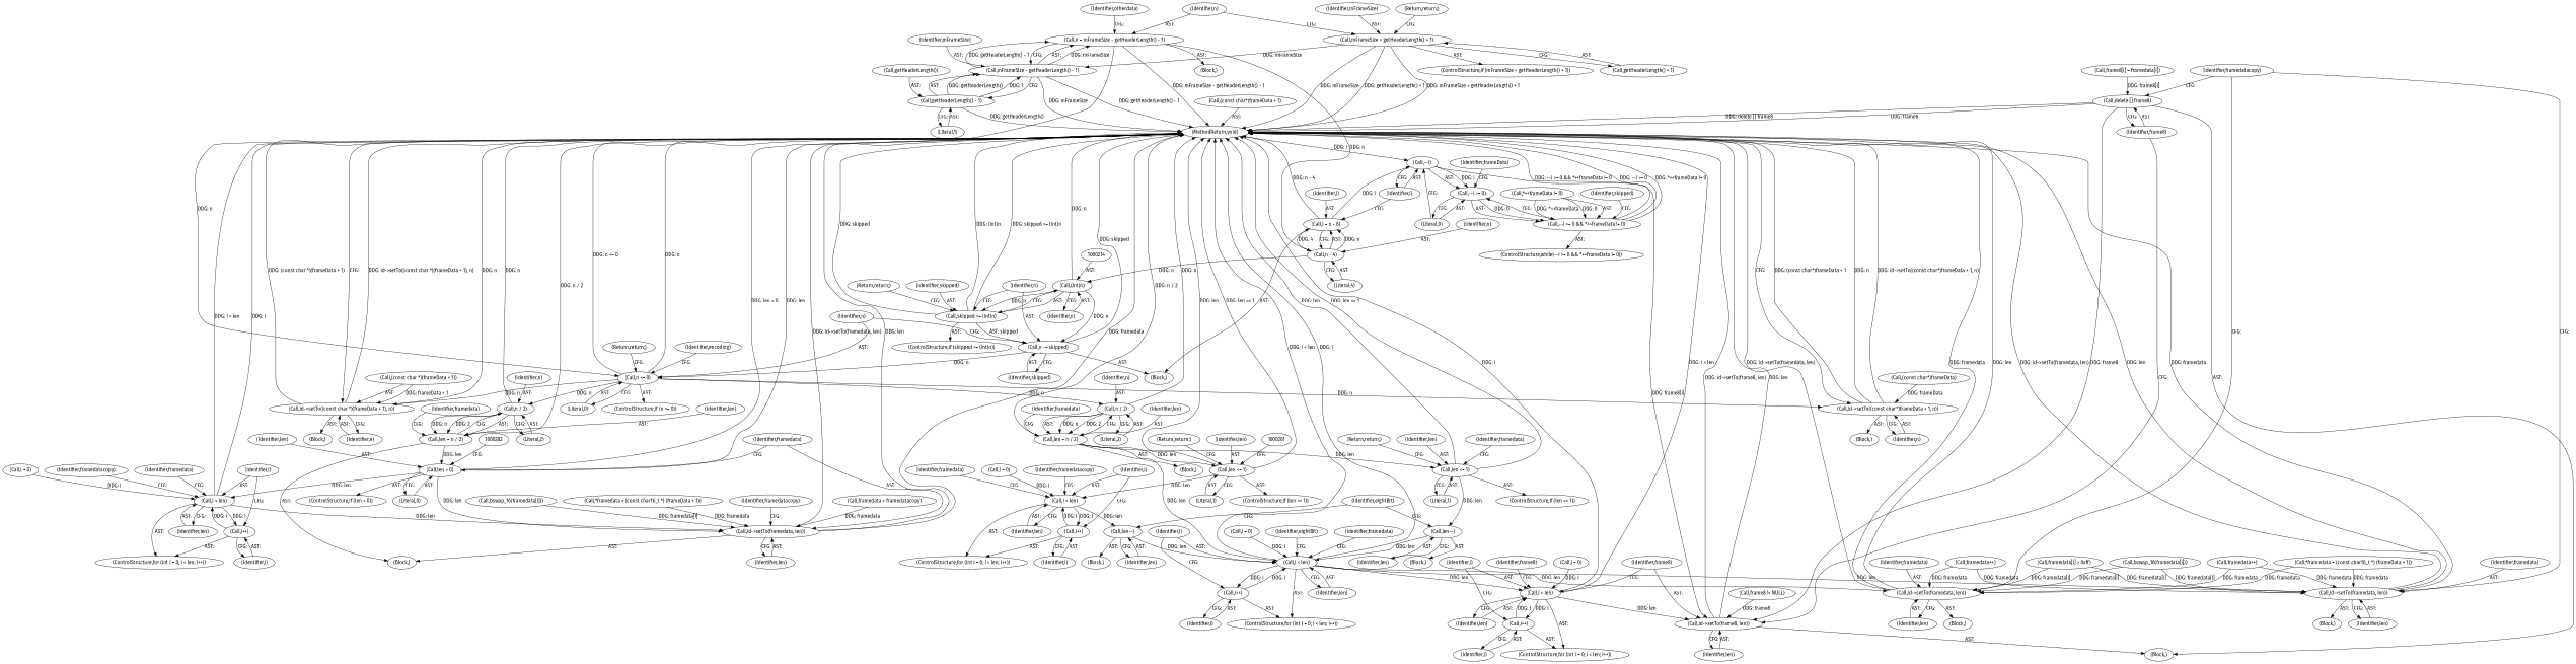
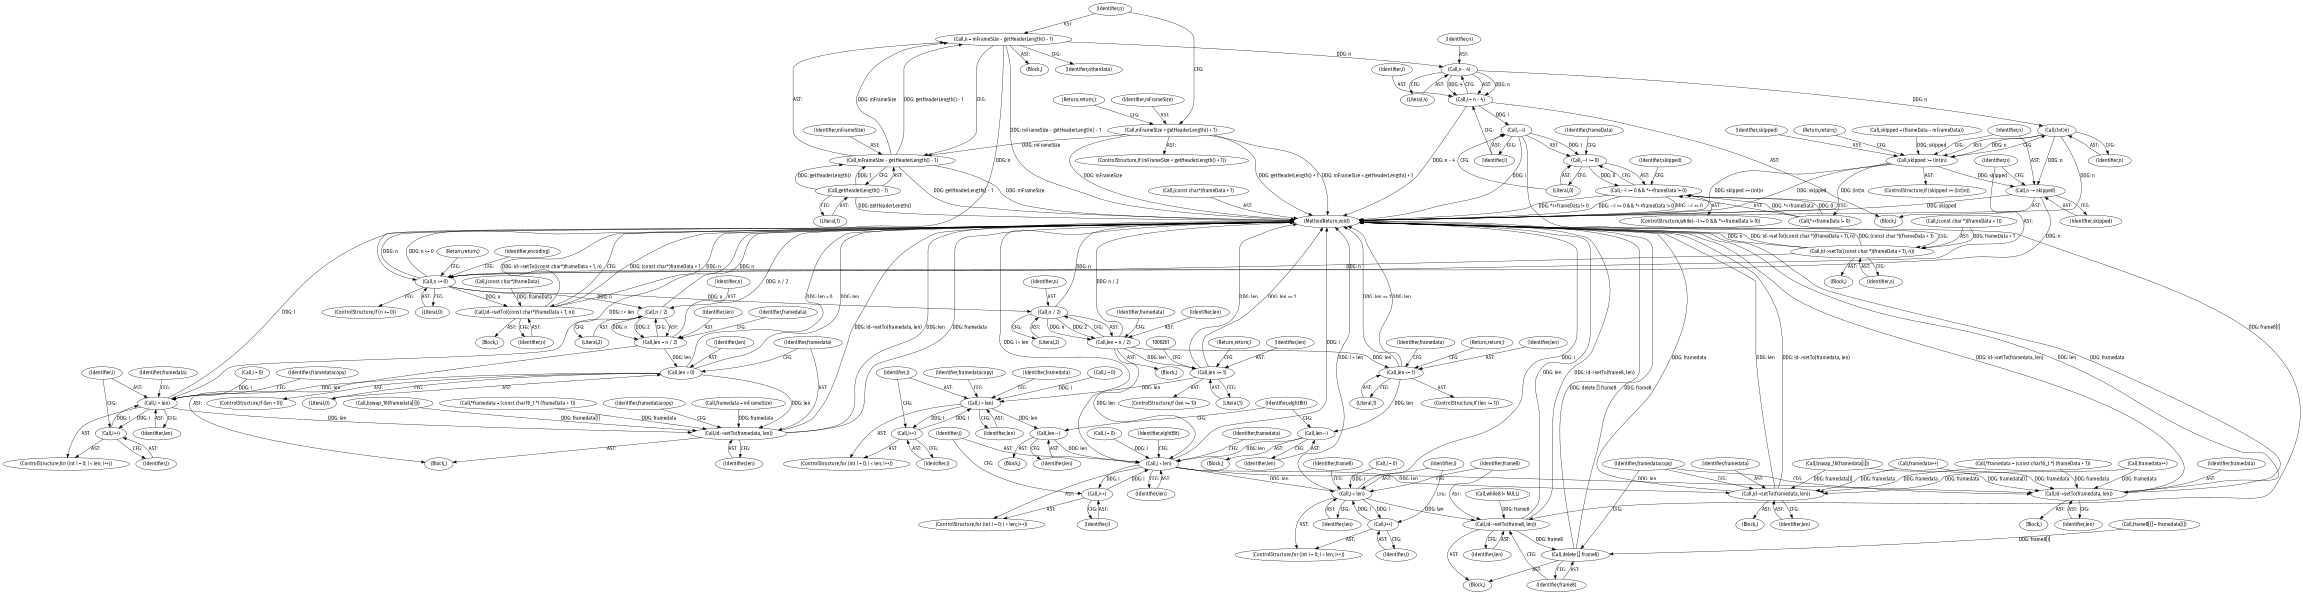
  digraph {
    fontname="Fira Sans"
    node [fontname="Fira Sans"]
    edge [fontname="Fira Sans"]
    n1 [label="(Call,n = mFrameSize - getHeaderLength() - 1)"]
    n2 [label="(Call,mFrameSize - getHeaderLength() - 1)"]
    n3 [label="(Call,n - 4)"]
    n4 [label="(Call,n <= 0)"]
    n5 [label="(Block,)"]
    n6 [label="(MethodReturn,void)"]
    n7 [label="(Call,getHeaderLength() - 1)"]
-   n8 [label="(Call,i = n - 8)"]
+   n8 [label="(Call,i = n - 4)"]
    n9 [label="(Call,(int)n)"]
    n10 [label="(Literal,4)"]
    n11 [label="(Call,id->setTo((const char*)frameData + 1, n))"]
    n12 [label="(Call,id->setTo((const char *)(frameData + 1), n))"]
    n13 [label="(Call,n / 2)"]
    n14 [label="(Call,n / 2)"]
    n15 [label="(ControlStructure,if (n <= 0))"]
    n16 [label="(Literal,0)"]
    n17 [label="(Literal,1)"]
    n18 [label="(Call,mFrameSize < getHeaderLength() + 1)"]
    n19 [label="(ControlStructure,if (mFrameSize < getHeaderLength() + 1))"]
-   n20 [label="(Call,getHeaderLength() + 1)"]
    n21 [label="(Call,--i)"]
    n22 [label="(Block,)"]
    n23 [label="(Call,skipped >= (int)n)"]
    n24 [label="(Call,n -= skipped)"]
    n25 [label="(Identifier,n)"]
    n26 [label="(Call,--i >= 0)"]
    n27 [label="(Identifier,i)"]
    n28 [label="(Call,id->setTo(frame8, len))"]
    n29 [label="(Call,--i >= 0 && *++frameData != 0)"]
    n30 [label="(Literal,0)"]
    n31 [label="(ControlStructure,while(--i >= 0 && *++frameData != 0))"]
    n32 [label="(Call,*++frameData != 0)"]
    n33 [label="(ControlStructure,if (skipped >= (int)n))"]
    n34 [label="(Identifier,skipped)"]
    n35 [label="(Identifier,n)"]
    n36 [label="(Block,)"]
    n37 [label="(Identifier,n)"]
    n38 [label="(Block,)"]
    n39 [label="(Call,len = n / 2)"]
    n40 [label="(Literal,2)"]
    n41 [label="(Call,len = n / 2)"]
    n42 [label="(Literal,2)"]
    n43 [label="(Call,len > 0)"]
    n44 [label="(Block,)"]
    n45 [label="(Call,i < len)"]
    n46 [label="(Call,id->setTo(framedata, len))"]
    n47 [label="(ControlStructure,if (len > 0))"]
    n48 [label="(Literal,0)"]
    n49 [label="(Call,i++)"]
    n50 [label="(Identifier,len)"]
    n51 [label="(ControlStructure,for (int i = 0; i < len; i++))"]
    n52 [label="(Identifier,len)"]
    n53 [label="(Identifier,i)"]
    n54 [label="(Call,len <= 1)"]
    n55 [label="(Call,i < len)"]
    n56 [label="(Call,len <= 1)"]
    n57 [label="(Block,)"]
    n58 [label="(Call,i < len)"]
    n59 [label="(ControlStructure,if (len <= 1))"]
    n60 [label="(Literal,1)"]
    n61 [label="(Call,i++)"]
    n62 [label="(Call,i < len)"]
    n63 [label="(Call,id->setTo(framedata, len))"]
    n64 [label="(Call,id->setTo(framedata, len))"]
    n65 [label="(Identifier,len)"]
    n66 [label="(ControlStructure,for (int i = 0; i < len; i++))"]
    n67 [label="(Call,len--)"]
    n68 [label="(ControlStructure,if (len <= 1))"]
    n69 [label="(Literal,1)"]
    n70 [label="(Call,i++)"]
    n71 [label="(Call,len--)"]
    n72 [label="(ControlStructure,for (int i = 0; i < len; i++))"]
    n73 [label="(Identifier,len)"]
    n74 [label="(Identifier,i)"]
    n75 [label="(Block,)"]
    n76 [label="(Identifier,len)"]
    n77 [label="(Identifier,i)"]
    n78 [label="(Call,i++)"]
    n79 [label="(ControlStructure,for (int i = 0; i < len; i++))"]
    n80 [label="(Identifier,len)"]
    n81 [label="(Block,)"]
    n82 [label="(Identifier,len)"]
    n83 [label="(Block,)"]
    n84 [label="(Identifier,len)"]
    n85 [label="(Identifier,i)"]
    n86 [label="(Call,delete [] frame8)"]
    n87 [label="(Block,)"]
    n88 [label="(Identifier,len)"]
    n89 [label="(Identifier,frame8)"]
    n90 [label="(Identifier,len)"]
    n91 [label="(Block,)"]
+   n92 [label="(Call,skipped = (frameData - mFrameData))"]
    n93 [label="(Return,return;)"]
    n94 [label="(Identifier,framedata)"]
    n95 [label="(Call,i = 0)"]
    n96 [label="(Call,i = 0)"]
    n97 [label="(Call,bswap_16(framedata[i]))"]
    n98 [label="(Identifier,i)"]
    n99 [label="(Identifier,n)"]
    n100 [label="(Identifier,n)"]
    n101 [label="(Identifier,mFrameSize)"]
    n102 [label="(Identifier,framedatacopy)"]
    n103 [label="(Call,framedata++)"]
    n104 [label="(Call,bswap_16(framedata[i]))"]
    n105 [label="(Identifier,framedatacopy)"]
    n106 [label="(Call,i = 0)"]
    n107 [label="(Identifier,n)"]
    n108 [label="(Identifier,mFrameSize)"]
    n109 [label="(Return,return;)"]
    n110 [label="(Identifier,framedatacopy)"]
    n111 [label="(Call,frame8[i] = framedata[i])"]
    n112 [label="(Identifier,otherdata)"]
    n113 [label="(Identifier,eightBit)"]
    n114 [label="(Identifier,frame8)"]
    n115 [label="(Identifier,framedata)"]
    n116 [label="(Call,*framedata = (const char16_t *) (frameData + 1))"]
    n117 [label="(Return,return;)"]
    n118 [label="(Call,framedata++)"]
-   n119 [label="(Call,framedata[i] > 0xff)"]
    n120 [label="(Identifier,framedata)"]
    n121 [label="(Call,(const char*)frameData)"]
    n122 [label="(Identifier,eightBit)"]
    n123 [label="(Identifier,i)"]
    n124 [label="(Return,return;)"]
    n125 [label="(Identifier,skipped)"]
    n126 [label="(Call,(const char*)frameData + 1)"]
    n127 [label="(Call,*framedata = (const char16_t *) (frameData + 1))"]
    n128 [label="(Identifier,framedata)"]
    n129 [label="(Identifier,n)"]
-   n130 [label="(Call,frame8 != NULL)"]
+   n130 [label="(Call,while8 != NULL)"]
    n131 [label="(Identifier,i)"]
    n132 [label="(Identifier,len)"]
    n133 [label="(Call,i = 0)"]
    n134 [label="(Identifier,framedatacopy)"]
    n135 [label="(Identifier,framedata)"]
    n136 [label="(Identifier,framedata)"]
    n137 [label="(Identifier,framedata)"]
    n138 [label="(Identifier,i)"]
    n139 [label="(Identifier,i)"]
    n140 [label="(Identifier,len)"]
    n141 [label="(Call,(const char *)(frameData + 1))"]
    n142 [label="(Identifier,n)"]
    n143 [label="(Identifier,encoding)"]
    n144 [label="(Identifier,len)"]
-   n145 [label="(Call,getHeaderLength())"]
    n146 [label="(Return,return;)"]
    n147 [label="(Identifier,frame8)"]
-   n148 [label="(Call,framedata = framedatacopy)"]
+   n148 [label="(Call,framedata = mFrameSize)"]
    n149 [label="(Identifier,frameData)"]
    n150 [label="(Identifier,len)"]
    n151 [label="(Identifier,skipped)"]
    n152 [label="(Identifier,len)"]
    n153 [label="(Identifier,framedata)"]
    n154 [label="(Identifier,n)"]
    n155 [label="(Identifier,framedata)"]
-   1000214
-   1000282
    n158 [label=1000261]
    n1 -> n2 [label="CFG: "]
    n1 -> n3 [label="DDG: n"]
    n1 -> n4 [label="DDG: n"]
    n1 -> n5 [label="AST: "]
    n1 -> n6 [label="DDG: mFrameSize - getHeaderLength() - 1"]
    n2 -> n1 [label="AST: "]
    n2 -> n1 [label="DDG: mFrameSize"]
    n2 -> n1 [label="DDG: getHeaderLength() - 1"]
    n2 -> n6 [label="DDG: getHeaderLength() - 1"]
    n2 -> n6 [label="DDG: mFrameSize"]
    n2 -> n7 [label="CFG: "]
    n3 -> n8 [label="AST: "]
    n3 -> n8 [label="DDG: n"]
    n3 -> n8 [label="DDG: 4"]
    n3 -> n9 [label="DDG: n"]
    n3 -> n10 [label="CFG: "]
    n4 -> n6 [label="DDG: n"]
    n4 -> n6 [label="DDG: n <= 0"]
    n4 -> n11 [label="DDG: n"]
-   n4 -> n12 [label="DDG: n"]
+   n12 -> n4 [label="DDG: n"]
    n4 -> n13 [label="DDG: n"]
    n4 -> n14 [label="DDG: n"]
-   n4 -> n15 [label="AST: "]
+   n4 -> n15 [label="CFG: "]
    n4 -> n16 [label="CFG: "]
    n6 -> n11 [label="CFG: "]
    n6 -> n12 [label="CFG: "]
    n7 -> n2 [label="AST: "]
    n7 -> n2 [label="DDG: getHeaderLength()"]
    n7 -> n2 [label="DDG: 1"]
    n7 -> n6 [label="DDG: getHeaderLength()"]
    n7 -> n17 [label="CFG: "]
    n8 -> n3 [label="CFG: "]
    n8 -> n6 [label="DDG: n - 4"]
    n8 -> n21 [label="DDG: i"]
    n8 -> n22 [label="AST: "]
    n9 -> n6 [label="DDG: n"]
    n9 -> n23 [label="AST: "]
    n9 -> n23 [label="DDG: n"]
    n9 -> n24 [label="DDG: n"]
    n9 -> n25 [label="CFG: "]
    n10 -> n3 [label="AST: "]
    n11 -> n6 [label="DDG: (const char*)frameData + 1"]
    n11 -> n6 [label="DDG: n"]
    n11 -> n6 [label="DDG: id->setTo((const char*)frameData + 1, n)"]
    n11 -> n35 [label="CFG: "]
    n11 -> n36 [label="AST: "]
    n12 -> n6 [label="DDG: n"]
    n12 -> n6 [label="DDG: id->setTo((const char *)(frameData + 1), n)"]
    n12 -> n6 [label="DDG: (const char *)(frameData + 1)"]
    n12 -> n37 [label="CFG: "]
    n12 -> n38 [label="AST: "]
    n13 -> n6 [label="DDG: n"]
    n13 -> n39 [label="AST: "]
    n13 -> n39 [label="DDG: n"]
    n13 -> n39 [label="DDG: 2"]
    n13 -> n40 [label="CFG: "]
    n14 -> n6 [label="DDG: n"]
    n14 -> n41 [label="AST: "]
    n14 -> n41 [label="DDG: n"]
    n14 -> n41 [label="DDG: 2"]
    n14 -> n42 [label="CFG: "]
    n16 -> n4 [label="AST: "]
    n17 -> n7 [label="AST: "]
    n18 -> n2 [label="DDG: mFrameSize"]
    n18 -> n6 [label="DDG: getHeaderLength() + 1"]
    n18 -> n6 [label="DDG: mFrameSize < getHeaderLength() + 1"]
    n18 -> n6 [label="DDG: mFrameSize"]
    n18 -> n19 [label="AST: "]
-   n18 -> n20 [label="CFG: "]
-   n20 -> n18 [label="AST: "]
-   n6 -> n21 [label="DDG: i"]
+   n21 -> n6 [label="DDG: i"]
    n21 -> n26 [label="AST: "]
    n21 -> n26 [label="DDG: i"]
    n21 -> n27 [label="CFG: "]
    n21 -> n28 [label="DDG: frame8[i]"]
    n23 -> n6 [label="DDG: skipped"]
    n23 -> n6 [label="DDG: (int)n"]
    n23 -> n6 [label="DDG: skipped >= (int)n"]
    n23 -> n9 [label="CFG: "]
-   n23 -> n24 [label="AST: skipped"]
+   n23 -> n24 [label="DDG: skipped"]
    n23 -> n33 [label="AST: "]
    n24 -> n4 [label="DDG: n"]
    n24 -> n6 [label="DDG: skipped"]
    n24 -> n22 [label="AST: "]
    n24 -> n34 [label="CFG: "]
    n25 -> n9 [label="AST: "]
    n26 -> n29 [label="AST: "]
    n26 -> n29 [label="DDG: 0"]
    n26 -> n30 [label="CFG: "]
    n27 -> n8 [label="CFG: "]
    n27 -> n21 [label="AST: "]
    n28 -> n6 [label="DDG: len"]
    n28 -> n6 [label="DDG: id->setTo(frame8, len)"]
-   n86 -> n28 [label="DDG: frame8"]
+   n28 -> n86 [label="DDG: frame8"]
    n28 -> n87 [label="AST: "]
    n28 -> n88 [label="CFG: "]
    n29 -> n6 [label="DDG: --i >= 0 && *++frameData != 0"]
    n29 -> n6 [label="DDG: --i >= 0"]
    n29 -> n6 [label="DDG: *++frameData != 0"]
    n29 -> n26 [label="CFG: "]
    n29 -> n31 [label="AST: "]
+   n29 -> n32 [label="CFG: "]
    n30 -> n21 [label="CFG: "]
    n30 -> n26 [label="AST: "]
    n32 -> n29 [label="AST: "]
    n32 -> n29 [label="DDG: *++frameData"]
    n32 -> n29 [label="DDG: 0"]
    n34 -> n24 [label="AST: "]
    n35 -> n11 [label="AST: "]
    n37 -> n12 [label="AST: "]
    n39 -> n6 [label="DDG: n / 2"]
    n39 -> n13 [label="CFG: "]
    n39 -> n43 [label="DDG: len"]
    n39 -> n44 [label="AST: "]
    n40 -> n13 [label="AST: "]
    n41 -> n6 [label="DDG: n / 2"]
    n41 -> n14 [label="CFG: "]
    n41 -> n54 [label="DDG: len"]
    n41 -> n55 [label="DDG: len"]
    n41 -> n56 [label="DDG: len"]
    n41 -> n57 [label="AST: "]
    n42 -> n14 [label="AST: "]
    n43 -> n6 [label="DDG: len"]
    n43 -> n6 [label="DDG: len > 0"]
    n43 -> n45 [label="DDG: len"]
    n43 -> n46 [label="DDG: len"]
    n43 -> n47 [label="AST: "]
    n43 -> n48 [label="CFG: "]
    n45 -> n6 [label="DDG: i"]
    n45 -> n6 [label="DDG: i < len"]
    n45 -> n46 [label="DDG: len"]
    n45 -> n49 [label="DDG: i"]
    n45 -> n50 [label="CFG: "]
    n45 -> n51 [label="AST: "]
    n46 -> n6 [label="DDG: len"]
    n46 -> n6 [label="DDG: framedata"]
    n46 -> n6 [label="DDG: id->setTo(framedata, len)"]
    n46 -> n44 [label="AST: "]
    n46 -> n52 [label="CFG: "]
    n48 -> n43 [label="AST: "]
    n49 -> n45 [label="DDG: i"]
    n49 -> n51 [label="AST: "]
    n49 -> n53 [label="CFG: "]
    n50 -> n45 [label="AST: "]
    n52 -> n46 [label="AST: "]
    n53 -> n49 [label="AST: "]
    n54 -> n6 [label="DDG: len"]
    n54 -> n6 [label="DDG: len <= 1"]
    n54 -> n58 [label="DDG: len"]
    n54 -> n59 [label="AST: "]
    n54 -> n60 [label="CFG: "]
    n55 -> n6 [label="DDG: i < len"]
    n55 -> n6 [label="DDG: i"]
    n55 -> n61 [label="DDG: i"]
    n55 -> n62 [label="DDG: len"]
    n55 -> n63 [label="DDG: len"]
    n55 -> n64 [label="DDG: len"]
    n55 -> n65 [label="CFG: "]
    n55 -> n66 [label="AST: "]
    n56 -> n6 [label="DDG: len <= 1"]
    n56 -> n6 [label="DDG: len"]
    n56 -> n67 [label="DDG: len"]
    n56 -> n68 [label="AST: "]
    n56 -> n69 [label="CFG: "]
    n58 -> n70 [label="DDG: i"]
    n58 -> n71 [label="DDG: len"]
    n58 -> n72 [label="AST: "]
    n58 -> n73 [label="CFG: "]
    n60 -> n54 [label="AST: "]
    n61 -> n55 [label="DDG: i"]
    n61 -> n66 [label="AST: "]
    n61 -> n77 [label="CFG: "]
    n62 -> n6 [label="DDG: i"]
    n62 -> n6 [label="DDG: i < len"]
    n62 -> n28 [label="DDG: len"]
    n62 -> n78 [label="DDG: i"]
    n62 -> n79 [label="AST: "]
    n62 -> n80 [label="CFG: "]
    n63 -> n6 [label="DDG: framedata"]
    n63 -> n6 [label="DDG: len"]
    n63 -> n6 [label="DDG: id->setTo(framedata, len)"]
    n63 -> n81 [label="AST: "]
    n63 -> n82 [label="CFG: "]
    n64 -> n6 [label="DDG: id->setTo(framedata, len)"]
    n64 -> n6 [label="DDG: len"]
    n64 -> n6 [label="DDG: framedata"]
    n64 -> n83 [label="AST: "]
    n64 -> n84 [label="CFG: "]
    n65 -> n55 [label="AST: "]
    n67 -> n55 [label="DDG: len"]
    n67 -> n90 [label="CFG: "]
    n67 -> n91 [label="AST: "]
    n69 -> n56 [label="AST: "]
    n70 -> n58 [label="DDG: i"]
    n70 -> n72 [label="AST: "]
    n70 -> n74 [label="CFG: "]
    n71 -> n55 [label="DDG: len"]
    n71 -> n75 [label="AST: "]
    n71 -> n76 [label="CFG: "]
    n73 -> n58 [label="AST: "]
    n74 -> n70 [label="AST: "]
    n76 -> n71 [label="AST: "]
    n77 -> n61 [label="AST: "]
    n78 -> n62 [label="DDG: i"]
    n78 -> n79 [label="AST: "]
    n78 -> n85 [label="CFG: "]
    n80 -> n62 [label="AST: "]
    n82 -> n63 [label="AST: "]
    n84 -> n64 [label="AST: "]
    n85 -> n78 [label="AST: "]
    n86 -> n6 [label="DDG: delete [] frame8"]
    n86 -> n6 [label="DDG: frame8"]
    n86 -> n87 [label="AST: "]
    n86 -> n89 [label="CFG: "]
    n88 -> n28 [label="AST: "]
    n89 -> n28 [label="CFG: "]
    n89 -> n86 [label="AST: "]
    n90 -> n67 [label="AST: "]
+   n92 -> n23 [label="DDG: skipped"]
    n93 -> n23 [label="CFG: "]
    n94 -> n43 [label="CFG: "]
    n94 -> n46 [label="AST: "]
    n95 -> n58 [label="DDG: i"]
    n96 -> n45 [label="DDG: i"]
    n97 -> n46 [label="DDG: framedata[i]"]
    n98 -> n58 [label="AST: "]
    n98 -> n70 [label="CFG: "]
    n99 -> n23 [label="CFG: "]
    n99 -> n24 [label="AST: "]
    n100 -> n14 [label="AST: "]
    n101 -> n2 [label="AST: "]
    n102 -> n45 [label="CFG: "]
    n103 -> n63 [label="DDG: framedata"]
    n103 -> n64 [label="DDG: framedata"]
    n104 -> n63 [label="DDG: framedata[i]"]
    n104 -> n64 [label="DDG: framedata[i]"]
    n105 -> n58 [label="CFG: "]
    n106 -> n55 [label="DDG: i"]
    n107 -> n3 [label="AST: "]
    n108 -> n18 [label="AST: "]
    n109 -> n18 [label="CFG: "]
    n110 -> n63 [label="CFG: "]
    n110 -> n64 [label="CFG: "]
    n110 -> n86 [label="CFG: "]
    n111 -> n86 [label="DDG: frame8[i]"]
-   n112 -> n1 [label="CFG: "]
+   n1 -> n112 [label="CFG: "]
    n113 -> n55 [label="CFG: "]
    n114 -> n62 [label="CFG: "]
    n115 -> n55 [label="CFG: "]
    n116 -> n63 [label="DDG: framedata"]
    n116 -> n64 [label="DDG: framedata"]
    n117 -> n54 [label="CFG: "]
    n118 -> n63 [label="DDG: framedata"]
    n118 -> n64 [label="DDG: framedata"]
-   n119 -> n63 [label="DDG: framedata[i]"]
-   n119 -> n64 [label="DDG: framedata[i]"]
    n120 -> n63 [label="AST: "]
    n121 -> n11 [label="DDG: frameData"]
    n122 -> n67 [label="CFG: "]
    n122 -> n71 [label="CFG: "]
    n123 -> n45 [label="AST: "]
    n123 -> n49 [label="CFG: "]
    n124 -> n4 [label="CFG: "]
    n125 -> n29 [label="CFG: "]
    n126 -> n6 [label="AST: "]
    n127 -> n46 [label="DDG: framedata"]
    n128 -> n56 [label="CFG: "]
    n129 -> n13 [label="AST: "]
    n130 -> n28 [label="DDG: frame8"]
    n131 -> n55 [label="AST: "]
    n131 -> n61 [label="CFG: "]
    n132 -> n54 [label="AST: "]
    n133 -> n62 [label="DDG: i"]
    n134 -> n46 [label="CFG: "]
    n135 -> n41 [label="CFG: "]
    n136 -> n58 [label="CFG: "]
    n137 -> n45 [label="CFG: "]
    n138 -> n62 [label="AST: "]
    n138 -> n78 [label="CFG: "]
    n139 -> n8 [label="AST: "]
    n140 -> n39 [label="AST: "]
    n141 -> n12 [label="AST: "]
    n141 -> n12 [label="DDG: frameData + 1"]
    n142 -> n1 [label="AST: "]
    n142 -> n18 [label="CFG: "]
    n143 -> n4 [label="CFG: "]
    n144 -> n43 [label="AST: "]
-   n145 -> n7 [label="AST: "]
    n146 -> n56 [label="CFG: "]
    n147 -> n28 [label="AST: "]
    n147 -> n62 [label="CFG: "]
    n148 -> n46 [label="DDG: framedata"]
    n149 -> n26 [label="CFG: "]
    n150 -> n56 [label="AST: "]
    n151 -> n23 [label="AST: "]
    n152 -> n41 [label="AST: "]
    n153 -> n39 [label="CFG: "]
    n154 -> n4 [label="AST: "]
    n154 -> n24 [label="CFG: "]
    n155 -> n64 [label="AST: "]
-   1000214 -> n9 [label="AST: "]
-   1000282 -> n43 [label="CFG: "]
    n158 -> n54 [label="CFG: "]
  }
